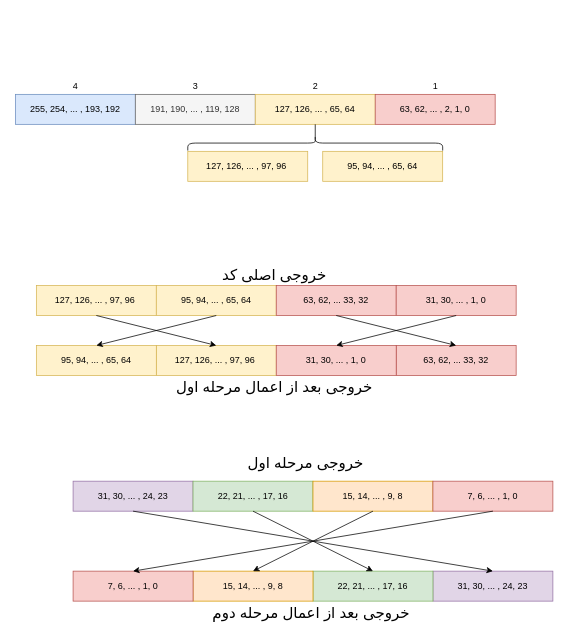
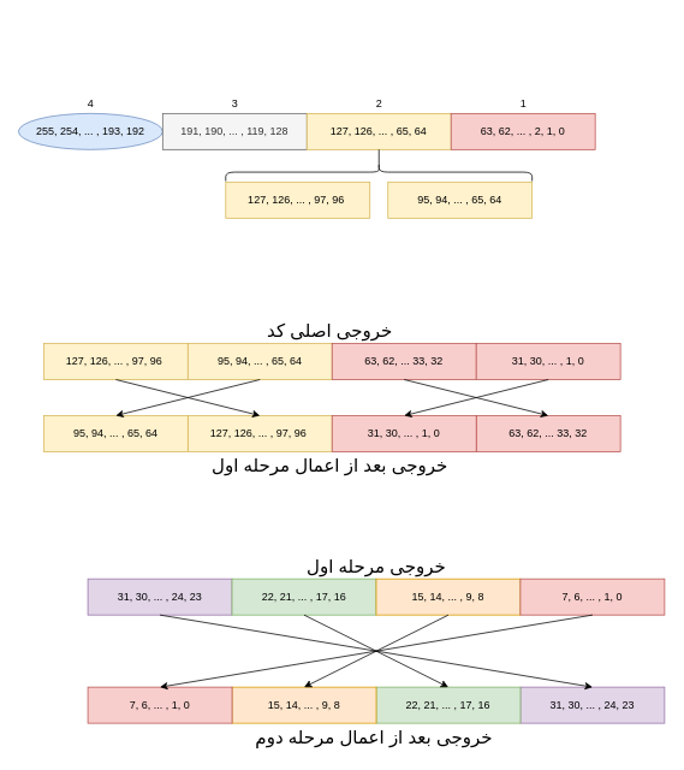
  <mxCell id="0" />
  <mxCell id="1" parent="0" />
- <mxCell id="2" value="255, 254, ... , 193, 192" style="rounded=0;whiteSpace=wrap;html=1;fillColor=#dae8fc;strokeColor=#6c8ebf;" vertex="1" parent="1"><mxGeometry x="20" y="125" width="160" height="40" as="geometry" /></mxCell>
+ <mxCell id="2" value="255, 254, ... , 193, 192" style="ellipse;whiteSpace=wrap;html=1;fillColor=#dae8fc;strokeColor=#6c8ebf;" vertex="1" parent="1"><mxGeometry x="20" y="125" width="160" height="40" as="geometry" /></mxCell>
  <mxCell id="3" value="191, 190, ... , 119, 128" style="rounded=0;whiteSpace=wrap;html=1;fillColor=#f5f5f5;strokeColor=#666666;fontColor=#333333;" vertex="1" parent="1"><mxGeometry x="180" y="125" width="160" height="40" as="geometry" /></mxCell>
  <mxCell id="4" value="127, 126, ... , 65, 64" style="rounded=0;whiteSpace=wrap;html=1;fillColor=#fff2cc;strokeColor=#d6b656;" vertex="1" parent="1"><mxGeometry x="340" y="125" width="160" height="40" as="geometry" /></mxCell>
  <mxCell id="5" value="63, 62, ... , 2, 1, 0" style="rounded=0;whiteSpace=wrap;html=1;fillColor=#f8cecc;strokeColor=#b85450;" vertex="1" parent="1"><mxGeometry x="500" y="125" width="160" height="40" as="geometry" /></mxCell>
  <mxCell id="6" value="2" style="text;html=1;align=center;verticalAlign=middle;resizable=0;points=[];;autosize=1;" vertex="1" parent="1"><mxGeometry x="410" y="105" width="20" height="20" as="geometry" /></mxCell>
  <mxCell id="7" value="1" style="text;html=1;align=center;verticalAlign=middle;resizable=0;points=[];;autosize=1;" vertex="1" parent="1"><mxGeometry x="570" y="105" width="20" height="20" as="geometry" /></mxCell>
  <mxCell id="8" value="3" style="text;html=1;align=center;verticalAlign=middle;resizable=0;points=[];;autosize=1;" vertex="1" parent="1"><mxGeometry x="250" y="105" width="20" height="20" as="geometry" /></mxCell>
  <mxCell id="9" value="4" style="text;html=1;align=center;verticalAlign=middle;resizable=0;points=[];;autosize=1;" vertex="1" parent="1"><mxGeometry x="90" y="105" width="20" height="20" as="geometry" /></mxCell>
  <mxCell id="10" value="127, 126, ... , 97, 96&amp;nbsp;" style="rounded=0;whiteSpace=wrap;html=1;fillColor=#fff2cc;strokeColor=#d6b656;" vertex="1" parent="1"><mxGeometry x="250" y="201" width="160" height="40" as="geometry" /></mxCell>
  <mxCell id="11" value="95, 94, ... , 65, 64" style="rounded=0;whiteSpace=wrap;html=1;fillColor=#fff2cc;strokeColor=#d6b656;" vertex="1" parent="1"><mxGeometry x="430" y="201" width="160" height="40" as="geometry" /></mxCell>
  <mxCell id="12" value="" style="shape=curlyBracket;whiteSpace=wrap;html=1;rounded=1;rotation=90;" vertex="1" parent="1"><mxGeometry x="410" y="20" width="20" height="340" as="geometry" /></mxCell>
  <mxCell id="13" value="" style="endArrow=none;html=1;entryX=0.5;entryY=1;entryDx=0;entryDy=0;exitX=0.1;exitY=0.5;exitDx=0;exitDy=0;exitPerimeter=0;" edge="1" parent="1" source="12" target="4"><mxGeometry width="50" height="50" relative="1" as="geometry"><mxPoint x="430" y="205" as="sourcePoint" /><mxPoint x="470" y="365" as="targetPoint" /></mxGeometry></mxCell>
  <mxCell id="14" value="127, 126, ... , 97, 96&amp;nbsp;" style="rounded=0;whiteSpace=wrap;html=1;fillColor=#fff2cc;strokeColor=#d6b656;" vertex="1" parent="1"><mxGeometry x="48" y="380" width="160" height="40" as="geometry" /></mxCell>
  <mxCell id="15" value="95, 94, ... , 65, 64" style="rounded=0;whiteSpace=wrap;html=1;fillColor=#fff2cc;strokeColor=#d6b656;" vertex="1" parent="1"><mxGeometry x="208" y="380" width="160" height="40" as="geometry" /></mxCell>
  <mxCell id="16" value="63, 62, ... 33, 32" style="rounded=0;whiteSpace=wrap;html=1;fillColor=#f8cecc;strokeColor=#b85450;" vertex="1" parent="1"><mxGeometry x="368" y="380" width="160" height="40" as="geometry" /></mxCell>
  <mxCell id="17" value="31, 30, ... , 1, 0" style="rounded=0;whiteSpace=wrap;html=1;fillColor=#f8cecc;strokeColor=#b85450;" vertex="1" parent="1"><mxGeometry x="528" y="380" width="160" height="40" as="geometry" /></mxCell>
  <mxCell id="18" value="127, 126, ... , 97, 96&amp;nbsp;" style="rounded=0;whiteSpace=wrap;html=1;fillColor=#fff2cc;strokeColor=#d6b656;" vertex="1" parent="1"><mxGeometry x="208" y="460" width="160" height="40" as="geometry" /></mxCell>
  <mxCell id="19" value="95, 94, ... , 65, 64" style="rounded=0;whiteSpace=wrap;html=1;fillColor=#fff2cc;strokeColor=#d6b656;" vertex="1" parent="1"><mxGeometry x="48" y="460" width="160" height="40" as="geometry" /></mxCell>
  <mxCell id="20" value="63, 62, ... 33, 32" style="rounded=0;whiteSpace=wrap;html=1;fillColor=#f8cecc;strokeColor=#b85450;" vertex="1" parent="1"><mxGeometry x="528" y="460" width="160" height="40" as="geometry" /></mxCell>
  <mxCell id="21" value="31, 30, ... , 1, 0" style="rounded=0;whiteSpace=wrap;html=1;fillColor=#f8cecc;strokeColor=#b85450;" vertex="1" parent="1"><mxGeometry x="368" y="460" width="160" height="40" as="geometry" /></mxCell>
  <mxCell id="22" value="" style="endArrow=classic;html=1;entryX=0.5;entryY=0;entryDx=0;entryDy=0;exitX=0.5;exitY=1;exitDx=0;exitDy=0;" edge="1" parent="1" source="14" target="18"><mxGeometry width="50" height="50" relative="1" as="geometry"><mxPoint x="-32" y="580" as="sourcePoint" /><mxPoint x="18" y="530" as="targetPoint" /></mxGeometry></mxCell>
  <mxCell id="23" value="" style="endArrow=classic;html=1;entryX=0.5;entryY=0;entryDx=0;entryDy=0;exitX=0.5;exitY=1;exitDx=0;exitDy=0;" edge="1" parent="1" source="15" target="19"><mxGeometry width="50" height="50" relative="1" as="geometry"><mxPoint x="-82" y="490" as="sourcePoint" /><mxPoint x="-32" y="440" as="targetPoint" /></mxGeometry></mxCell>
  <mxCell id="24" value="" style="endArrow=classic;html=1;entryX=0.5;entryY=0;entryDx=0;entryDy=0;exitX=0.5;exitY=1;exitDx=0;exitDy=0;" edge="1" parent="1" source="16" target="20"><mxGeometry width="50" height="50" relative="1" as="geometry"><mxPoint x="518" y="360" as="sourcePoint" /><mxPoint x="568" y="310" as="targetPoint" /></mxGeometry></mxCell>
  <mxCell id="25" value="" style="endArrow=classic;html=1;entryX=0.5;entryY=0;entryDx=0;entryDy=0;exitX=0.5;exitY=1;exitDx=0;exitDy=0;" edge="1" parent="1" source="17" target="21"><mxGeometry width="50" height="50" relative="1" as="geometry"><mxPoint x="568" y="370" as="sourcePoint" /><mxPoint x="618" y="320" as="targetPoint" /></mxGeometry></mxCell>
  <mxCell id="26" value="خروجی اصلی کد&amp;nbsp;" style="text;html=1;align=center;verticalAlign=middle;resizable=0;points=[];;autosize=1;fontSize=20;" vertex="1" parent="1"><mxGeometry x="298" y="350" width="140" height="30" as="geometry" /></mxCell>
  <mxCell id="27" value="خروجی بعد از اعمال مرحله اول&amp;nbsp;" style="text;html=1;align=center;verticalAlign=middle;resizable=0;points=[];;autosize=1;fontSize=20;" vertex="1" parent="1"><mxGeometry x="253" y="500" width="230" height="30" as="geometry" /></mxCell>
  <mxCell id="28" value="31, 30, ... , 24, 23" style="rounded=0;whiteSpace=wrap;html=1;strokeWidth=1;fontSize=12;fillColor=#e1d5e7;strokeColor=#9673a6;" vertex="1" parent="1"><mxGeometry x="97" y="641" width="160" height="40" as="geometry" /></mxCell>
  <mxCell id="29" value="22, 21, ... , 17, 16" style="rounded=0;whiteSpace=wrap;html=1;strokeWidth=1;fontSize=12;fillColor=#d5e8d4;strokeColor=#82b366;" vertex="1" parent="1"><mxGeometry x="257" y="641" width="160" height="40" as="geometry" /></mxCell>
  <mxCell id="30" value="15, 14, ... , 9, 8" style="rounded=0;whiteSpace=wrap;html=1;strokeWidth=1;fontSize=12;fillColor=#ffe6cc;strokeColor=#d79b00;" vertex="1" parent="1"><mxGeometry x="417" y="641" width="160" height="40" as="geometry" /></mxCell>
  <mxCell id="31" value="7, 6, ... , 1, 0" style="rounded=0;whiteSpace=wrap;html=1;strokeWidth=1;fontSize=12;fillColor=#f8cecc;strokeColor=#b85450;" vertex="1" parent="1"><mxGeometry x="577" y="641" width="160" height="40" as="geometry" /></mxCell>
  <mxCell id="32" value="31, 30, ... , 24, 23" style="rounded=0;whiteSpace=wrap;html=1;strokeWidth=1;fontSize=12;fillColor=#e1d5e7;strokeColor=#9673a6;" vertex="1" parent="1"><mxGeometry x="577" y="761" width="160" height="40" as="geometry" /></mxCell>
  <mxCell id="33" value="22, 21, ... , 17, 16" style="rounded=0;whiteSpace=wrap;html=1;strokeWidth=1;fontSize=12;fillColor=#d5e8d4;strokeColor=#82b366;" vertex="1" parent="1"><mxGeometry x="417" y="761" width="160" height="40" as="geometry" /></mxCell>
  <mxCell id="34" value="15, 14, ... , 9, 8" style="rounded=0;whiteSpace=wrap;html=1;strokeWidth=1;fontSize=12;fillColor=#ffe6cc;strokeColor=#d79b00;" vertex="1" parent="1"><mxGeometry x="257" y="761" width="160" height="40" as="geometry" /></mxCell>
  <mxCell id="35" value="7, 6, ... , 1, 0" style="rounded=0;whiteSpace=wrap;html=1;strokeWidth=1;fontSize=12;fillColor=#f8cecc;strokeColor=#b85450;" vertex="1" parent="1"><mxGeometry x="97" y="761" width="160" height="40" as="geometry" /></mxCell>
  <mxCell id="36" value="" style="endArrow=classic;html=1;fontSize=12;entryX=0.5;entryY=0;entryDx=0;entryDy=0;exitX=0.5;exitY=1;exitDx=0;exitDy=0;" edge="1" parent="1" source="28" target="32"><mxGeometry width="50" height="50" relative="1" as="geometry"><mxPoint x="-13" y="731" as="sourcePoint" /><mxPoint x="637" y="721" as="targetPoint" /></mxGeometry></mxCell>
  <mxCell id="37" value="" style="endArrow=classic;html=1;fontSize=12;entryX=0.5;entryY=0;entryDx=0;entryDy=0;exitX=0.5;exitY=1;exitDx=0;exitDy=0;" edge="1" parent="1" source="31" target="35"><mxGeometry width="50" height="50" relative="1" as="geometry"><mxPoint x="-3" y="741" as="sourcePoint" /><mxPoint x="47" y="691" as="targetPoint" /></mxGeometry></mxCell>
  <mxCell id="38" value="" style="endArrow=classic;html=1;fontSize=12;entryX=0.5;entryY=0;entryDx=0;entryDy=0;exitX=0.5;exitY=1;exitDx=0;exitDy=0;" edge="1" parent="1" source="29" target="33"><mxGeometry width="50" height="50" relative="1" as="geometry"><mxPoint x="147" y="751" as="sourcePoint" /><mxPoint x="197" y="701" as="targetPoint" /></mxGeometry></mxCell>
  <mxCell id="39" value="" style="endArrow=classic;html=1;fontSize=12;entryX=0.5;entryY=0;entryDx=0;entryDy=0;exitX=0.5;exitY=1;exitDx=0;exitDy=0;" edge="1" parent="1" source="30" target="34"><mxGeometry width="50" height="50" relative="1" as="geometry"><mxPoint x="147" y="771" as="sourcePoint" /><mxPoint x="197" y="721" as="targetPoint" /></mxGeometry></mxCell>
- <mxCell id="40" value="خروجی مرحله اول" style="text;html=1;align=center;verticalAlign=middle;resizable=0;points=[];;autosize=1;fontSize=20;" vertex="1" parent="1"><mxGeometry x="337" y="601" width="140" height="30" as="geometry" /></mxCell>
+ <mxCell id="40" value="خروجی مرحله اول" style="text;html=1;align=center;verticalAlign=middle;resizable=0;points=[];;autosize=1;fontSize=20;" vertex="1" parent="1"><mxGeometry x="347" y="611" width="140" height="30" as="geometry" /></mxCell>
  <mxCell id="41" value="خروجی بعد از اعمال مرحله دوم&amp;nbsp;" style="text;html=1;align=center;verticalAlign=middle;resizable=0;points=[];;autosize=1;fontSize=20;" vertex="1" parent="1"><mxGeometry x="302" y="801" width="230" height="30" as="geometry" /></mxCell>
